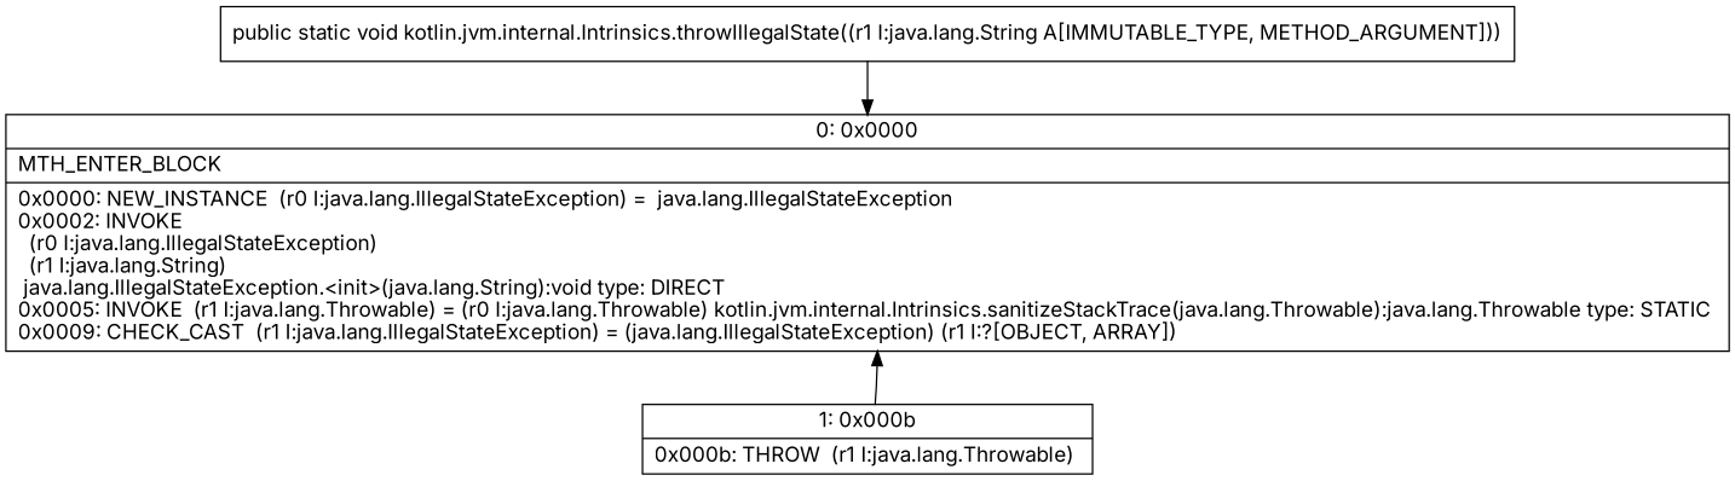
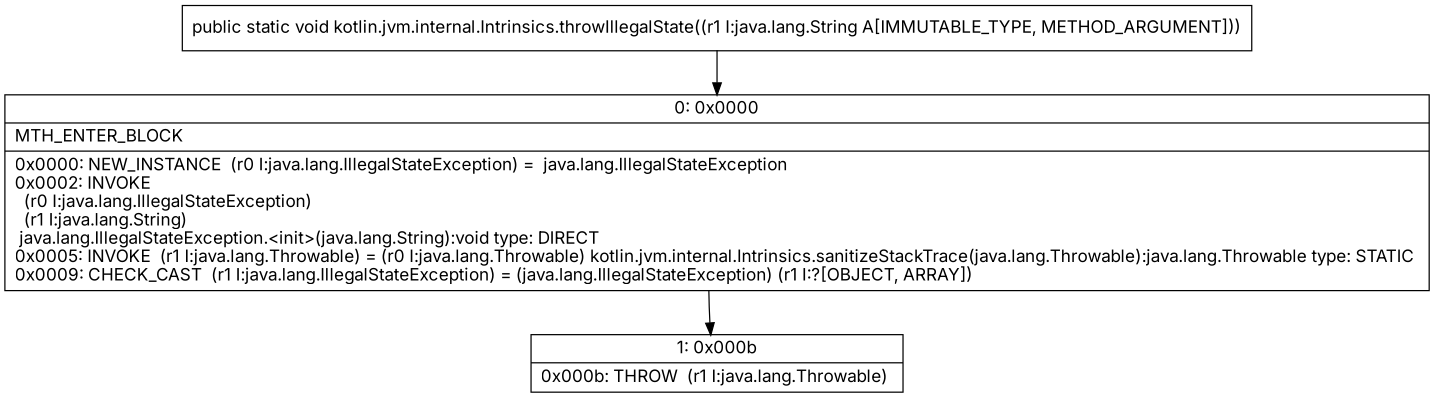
  digraph {
    fontname=Inter
    node [shape=record fontname=Inter]
    edge [fontname=Inter]
    n1 [label="{0\:\ 0x0000|MTH_ENTER_BLOCK\l|0x0000: NEW_INSTANCE  (r0 I:java.lang.IllegalStateException) =  java.lang.IllegalStateException \l0x0002: INVOKE  \l  (r0 I:java.lang.IllegalStateException)\l  (r1 I:java.lang.String)\l java.lang.IllegalStateException.\<init\>(java.lang.String):void type: DIRECT \l0x0005: INVOKE  (r1 I:java.lang.Throwable) = (r0 I:java.lang.Throwable) kotlin.jvm.internal.Intrinsics.sanitizeStackTrace(java.lang.Throwable):java.lang.Throwable type: STATIC \l0x0009: CHECK_CAST  (r1 I:java.lang.IllegalStateException) = (java.lang.IllegalStateException) (r1 I:?[OBJECT, ARRAY]) \l}"]
    n2 [label="{1\:\ 0x000b|0x000b: THROW  (r1 I:java.lang.Throwable) \l}"]
    n3 [label="{public static void kotlin.jvm.internal.Intrinsics.throwIllegalState((r1 I:java.lang.String A[IMMUTABLE_TYPE, METHOD_ARGUMENT])) }"]
-   n2 -> n1
+   n1 -> n2
    n3 -> n1
  }
